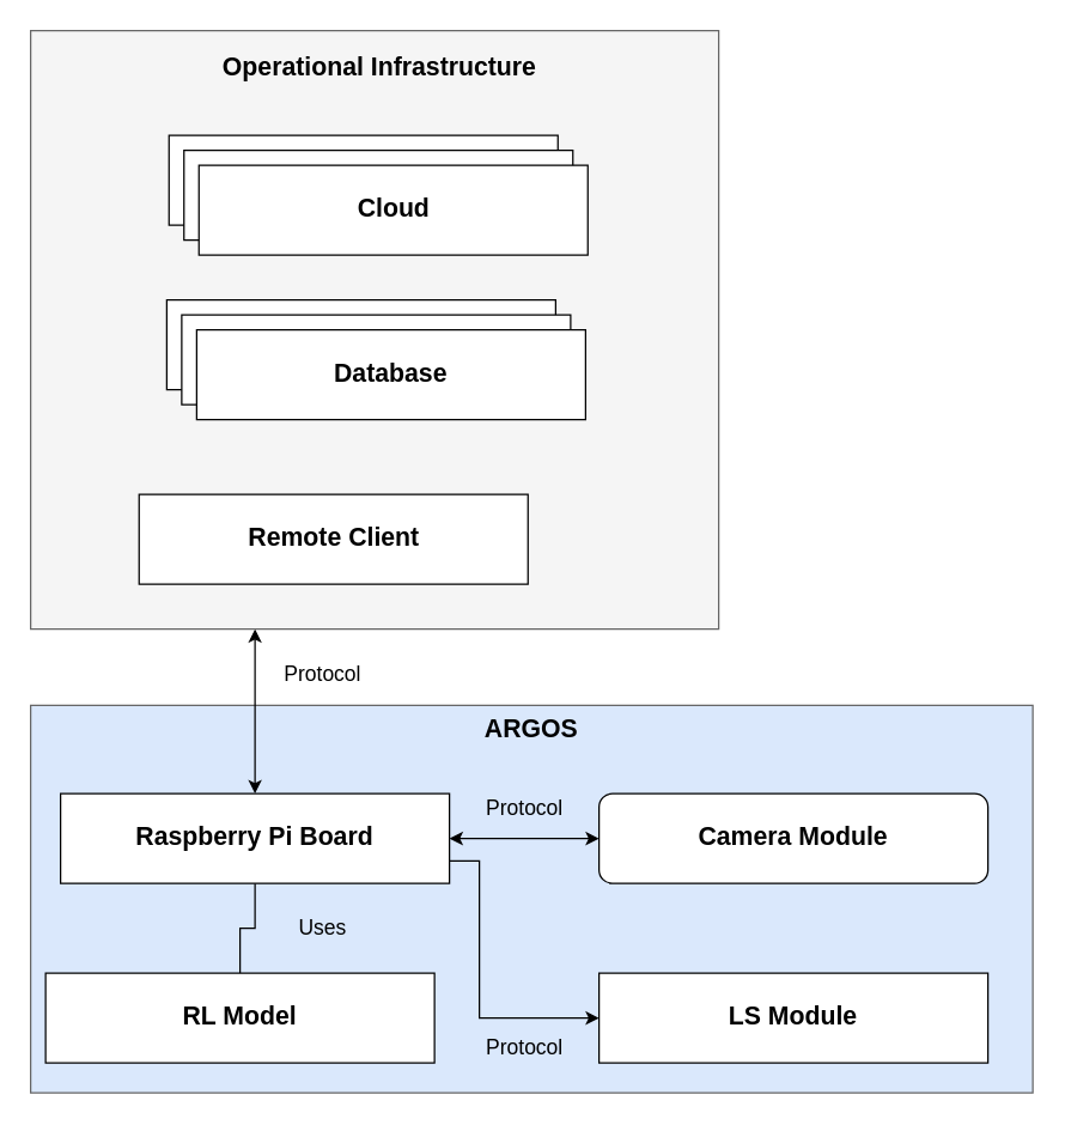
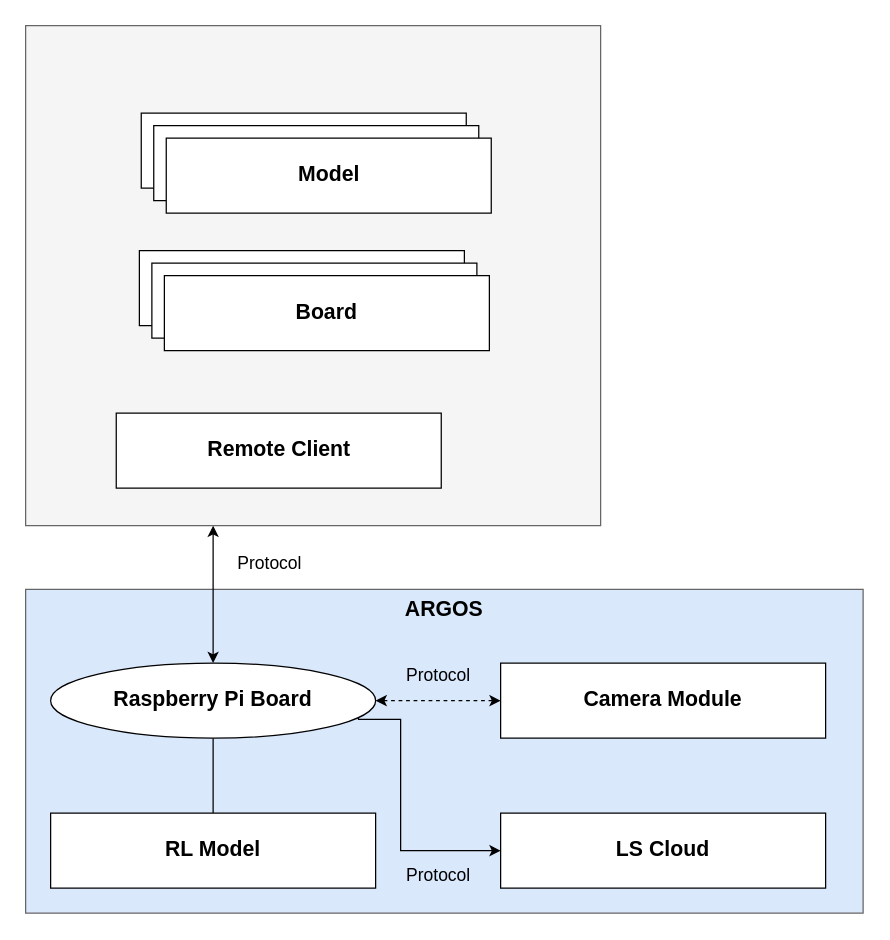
  <mxCell id="0" />
  <mxCell id="1" parent="0" />
  <mxCell id="2" value="&lt;b style=&quot;color: rgb(0 , 0 , 0) ; font-size: 17px ; white-space: normal&quot;&gt;ARGOS&lt;/b&gt;" style="rounded=0;whiteSpace=wrap;html=1;fillColor=#dae8fc;strokeColor=#666666;fontColor=#333333;verticalAlign=top;" parent="1" vertex="1"><mxGeometry x="20" y="471" width="670" height="259" as="geometry" /></mxCell>
  <mxCell id="3" style="edgeStyle=orthogonalEdgeStyle;rounded=0;orthogonalLoop=1;jettySize=auto;html=1;exitX=0.5;exitY=1;exitDx=0;exitDy=0;entryX=0.5;entryY=0;entryDx=0;entryDy=0;startArrow=none;startFill=0;endArrow=none;endFill=1;" parent="1" source="6" target="11" edge="1"><mxGeometry relative="1" as="geometry" /></mxCell>
- <mxCell id="4" style="edgeStyle=orthogonalEdgeStyle;rounded=0;orthogonalLoop=1;jettySize=auto;html=1;exitX=1;exitY=0.5;exitDx=0;exitDy=0;entryX=0;entryY=0.5;entryDx=0;entryDy=0;startArrow=classic;startFill=1;endArrow=classic;endFill=1;" parent="1" source="6" target="7" edge="1"><mxGeometry relative="1" as="geometry" /></mxCell>
+ <mxCell id="4" style="edgeStyle=orthogonalEdgeStyle;rounded=0;orthogonalLoop=1;jettySize=auto;html=1;exitX=1;exitY=0.5;exitDx=0;exitDy=0;entryX=0;entryY=0.5;entryDx=0;entryDy=0;startArrow=classic;startFill=1;endArrow=classic;endFill=1;dashed=1;" parent="1" source="6" target="7" edge="1"><mxGeometry relative="1" as="geometry" /></mxCell>
  <mxCell id="5" style="edgeStyle=orthogonalEdgeStyle;rounded=0;orthogonalLoop=1;jettySize=auto;html=1;exitX=0.5;exitY=0;exitDx=0;exitDy=0;startArrow=classic;startFill=1;endArrow=classic;endFill=1;" parent="1" source="6" target="10" edge="1"><mxGeometry relative="1" as="geometry"><Array as="points"><mxPoint x="170" y="440" /><mxPoint x="170" y="440" /></Array></mxGeometry></mxCell>
- <mxCell id="6" value="&lt;b style=&quot;font-size: 17px ; white-space: normal&quot;&gt;Raspberry Pi Board&lt;/b&gt;" style="rounded=0;whiteSpace=wrap;html=1;" parent="1" vertex="1"><mxGeometry x="40" y="530" width="260" height="60" as="geometry" /></mxCell>
- <mxCell id="7" value="&lt;b style=&quot;white-space: normal ; font-size: 17px&quot;&gt;Camera Module&lt;/b&gt;" style="whiteSpace=wrap;html=1;rounded=1;" parent="1" vertex="1"><mxGeometry x="400" y="530" width="260" height="60" as="geometry" /></mxCell>
+ <mxCell id="6" value="&lt;b style=&quot;font-size: 17px ; white-space: normal&quot;&gt;Raspberry Pi Board&lt;/b&gt;" style="ellipse;whiteSpace=wrap;html=1;" parent="1" vertex="1"><mxGeometry x="40" y="530" width="260" height="60" as="geometry" /></mxCell>
+ <mxCell id="7" value="&lt;b style=&quot;white-space: normal ; font-size: 17px&quot;&gt;Camera Module&lt;/b&gt;" style="rounded=0;whiteSpace=wrap;html=1;" parent="1" vertex="1"><mxGeometry x="400" y="530" width="260" height="60" as="geometry" /></mxCell>
  <mxCell id="8" style="edgeStyle=orthogonalEdgeStyle;rounded=0;orthogonalLoop=1;jettySize=auto;html=1;exitX=0;exitY=0.5;exitDx=0;exitDy=0;entryX=1;entryY=0.75;entryDx=0;entryDy=0;startArrow=classic;startFill=1;endArrow=none;endFill=1;" parent="1" source="9" target="6" edge="1"><mxGeometry relative="1" as="geometry"><Array as="points"><mxPoint x="320" y="680" /><mxPoint x="320" y="575" /></Array></mxGeometry></mxCell>
- <mxCell id="9" value="&lt;b style=&quot;font-size: 17px ; white-space: normal&quot;&gt;LS Module&lt;/b&gt;" style="rounded=0;whiteSpace=wrap;html=1;" parent="1" vertex="1"><mxGeometry x="400" y="650" width="260" height="60" as="geometry" /></mxCell>
+ <mxCell id="9" value="&lt;b style=&quot;font-size: 17px ; white-space: normal&quot;&gt;LS Cloud&lt;/b&gt;" style="rounded=0;whiteSpace=wrap;html=1;" parent="1" vertex="1"><mxGeometry x="400" y="650" width="260" height="60" as="geometry" /></mxCell>
  <mxCell id="10" value="" style="rounded=0;whiteSpace=wrap;html=1;fillColor=#f5f5f5;strokeColor=#666666;fontColor=#333333;" parent="1" vertex="1"><mxGeometry x="20" y="20" width="460" height="400" as="geometry" /></mxCell>
- <mxCell id="11" value="&lt;b style=&quot;font-size: 17px ; white-space: normal&quot;&gt;RL Model&lt;/b&gt;" style="rounded=0;whiteSpace=wrap;html=1;" parent="1" vertex="1"><mxGeometry x="30" y="650" width="260" height="60" as="geometry" /></mxCell>
- <mxCell id="12" value="&lt;font style=&quot;font-size: 14px&quot;&gt;Uses&lt;/font&gt;" style="text;html=1;align=center;verticalAlign=middle;resizable=0;points=[];;autosize=1;" parent="1" vertex="1"><mxGeometry x="190" y="610" width="50" height="20" as="geometry" /></mxCell>
+ <mxCell id="11" value="&lt;b style=&quot;font-size: 17px ; white-space: normal&quot;&gt;RL Model&lt;/b&gt;" style="rounded=0;whiteSpace=wrap;html=1;" parent="1" vertex="1"><mxGeometry x="40" y="650" width="260" height="60" as="geometry" /></mxCell>
  <mxCell id="13" value="" style="group" parent="1" vertex="1" connectable="0"><mxGeometry x="112.5" y="90" width="280" height="80" as="geometry" /></mxCell>
  <mxCell id="14" value="" style="rounded=0;whiteSpace=wrap;html=1;" parent="13" vertex="1"><mxGeometry width="260" height="60" as="geometry" /></mxCell>
  <mxCell id="15" value="" style="rounded=0;whiteSpace=wrap;html=1;" parent="13" vertex="1"><mxGeometry x="10" y="10" width="260" height="60" as="geometry" /></mxCell>
- <mxCell id="16" value="&lt;b style=&quot;white-space: normal ; font-size: 17px&quot;&gt;Cloud&lt;/b&gt;" style="rounded=0;whiteSpace=wrap;html=1;" parent="13" vertex="1"><mxGeometry x="20" y="20" width="260" height="60" as="geometry" /></mxCell>
+ <mxCell id="16" value="&lt;b style=&quot;white-space: normal ; font-size: 17px&quot;&gt;Model&lt;/b&gt;" style="rounded=0;whiteSpace=wrap;html=1;" parent="13" vertex="1"><mxGeometry x="20" y="20" width="260" height="60" as="geometry" /></mxCell>
  <mxCell id="17" value="" style="group" parent="1" vertex="1" connectable="0"><mxGeometry x="111" y="200" width="280" height="80" as="geometry" /></mxCell>
  <mxCell id="18" value="" style="rounded=0;whiteSpace=wrap;html=1;" parent="17" vertex="1"><mxGeometry width="260" height="60" as="geometry" /></mxCell>
  <mxCell id="19" value="" style="rounded=0;whiteSpace=wrap;html=1;" parent="17" vertex="1"><mxGeometry x="10" y="10" width="260" height="60" as="geometry" /></mxCell>
- <mxCell id="20" value="&lt;b style=&quot;font-size: 17px ; white-space: normal&quot;&gt;Database&lt;/b&gt;" style="rounded=0;whiteSpace=wrap;html=1;" parent="17" vertex="1"><mxGeometry x="20" y="20" width="260" height="60" as="geometry" /></mxCell>
- <mxCell id="21" value="&lt;font style=&quot;font-size: 17px&quot;&gt;&lt;b&gt;Operational Infrastructure&lt;/b&gt;&lt;/font&gt;" style="text;html=1;strokeColor=none;fillColor=none;align=center;verticalAlign=middle;whiteSpace=wrap;rounded=0;" parent="1" vertex="1"><mxGeometry x="147" y="30" width="213" height="30" as="geometry" /></mxCell>
+ <mxCell id="20" value="&lt;b style=&quot;font-size: 17px ; white-space: normal&quot;&gt;Board&lt;/b&gt;" style="rounded=0;whiteSpace=wrap;html=1;" parent="17" vertex="1"><mxGeometry x="20" y="20" width="260" height="60" as="geometry" /></mxCell>
  <mxCell id="22" value="&lt;b style=&quot;white-space: normal ; font-size: 17px&quot;&gt;Remote Client&lt;/b&gt;" style="rounded=0;whiteSpace=wrap;html=1;" parent="1" vertex="1"><mxGeometry x="92.5" y="330" width="260" height="60" as="geometry" /></mxCell>
  <mxCell id="23" value="&lt;font style=&quot;font-size: 14px&quot;&gt;Protocol&lt;/font&gt;" style="text;html=1;align=center;verticalAlign=middle;resizable=0;points=[];;autosize=1;" parent="1" vertex="1"><mxGeometry x="180" y="440" width="70" height="20" as="geometry" /></mxCell>
  <mxCell id="24" value="&lt;font style=&quot;font-size: 14px&quot;&gt;Protocol&lt;/font&gt;" style="text;html=1;align=center;verticalAlign=middle;resizable=0;points=[];;autosize=1;" parent="1" vertex="1"><mxGeometry x="315" y="690" width="70" height="20" as="geometry" /></mxCell>
  <mxCell id="25" value="&lt;font style=&quot;font-size: 14px&quot;&gt;Protocol&lt;/font&gt;" style="text;html=1;align=center;verticalAlign=middle;resizable=0;points=[];;autosize=1;" parent="1" vertex="1"><mxGeometry x="315" y="530" width="70" height="20" as="geometry" /></mxCell>
